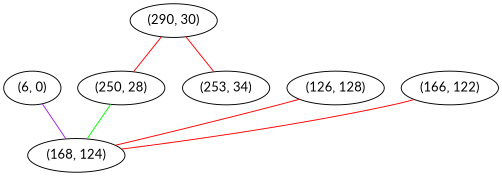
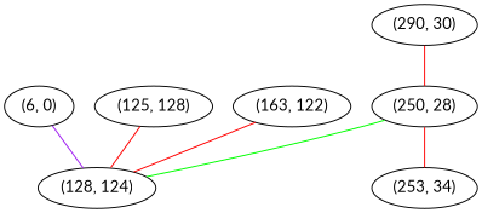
  graph {
    fontname=Lato
    node [fontname=Lato]
    edge [color=red fontname=Lato weight=1]
    n1 [label="(6, 0)"]
-   "(128, 124)" [label="(168, 124)"]
+   "(128, 124)"
    "(290, 30)"
    "(250, 28)"
    n5 [label="(253, 34)"]
-   "(125, 128)" [label="(126, 128)"]
-   "(166, 122)"
+   "(125, 128)"
+   "(166, 122)" [label="(163, 122)"]
    n1 -- "(128, 124)" [color=purple weight=4]
    "(290, 30)" -- "(250, 28)"
    "(250, 28)" -- "(128, 124)" [color=green weight=2]
-   "(290, 30)" -- n5
+   "(250, 28)" -- n5
    "(125, 128)" -- "(128, 124)"
    "(166, 122)" -- "(128, 124)"
  }
